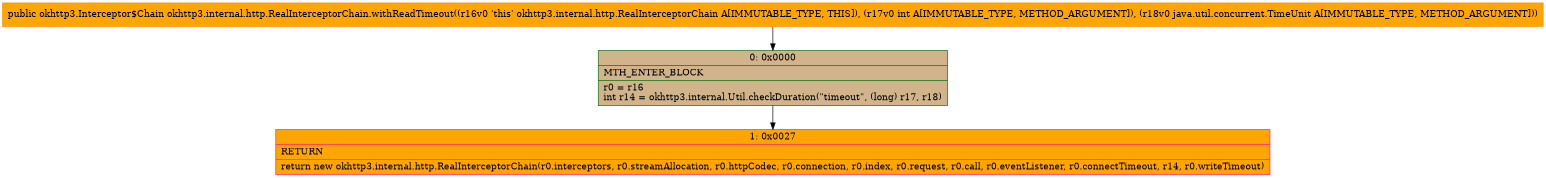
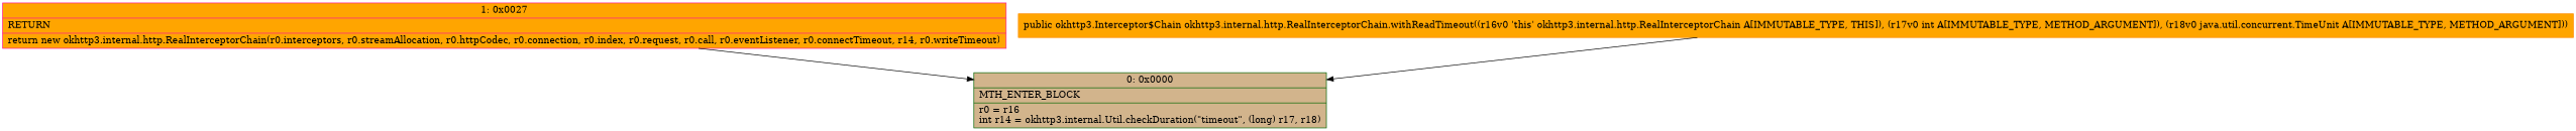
  digraph {
    node [shape=record style=filled fillcolor=orange]
    n1 [label="{0\:\ 0x0000|MTH_ENTER_BLOCK\l|r0 = r16\lint r14 = okhttp3.internal.Util.checkDuration(\"timeout\", (long) r17, r18)\l}" fillcolor=tan color=darkgreen]
    n2 [label="{1\:\ 0x0027|RETURN\l|return new okhttp3.internal.http.RealInterceptorChain(r0.interceptors, r0.streamAllocation, r0.httpCodec, r0.connection, r0.index, r0.request, r0.call, r0.eventListener, r0.connectTimeout, r14, r0.writeTimeout)\l}" color=deeppink]
    n3 [label="{public okhttp3.Interceptor$Chain okhttp3.internal.http.RealInterceptorChain.withReadTimeout((r16v0 'this' okhttp3.internal.http.RealInterceptorChain A[IMMUTABLE_TYPE, THIS]), (r17v0 int A[IMMUTABLE_TYPE, METHOD_ARGUMENT]), (r18v0 java.util.concurrent.TimeUnit A[IMMUTABLE_TYPE, METHOD_ARGUMENT])) }" color=darkorange]
-   n1 -> n2
+   n2 -> n1
    n3 -> n1
  }
